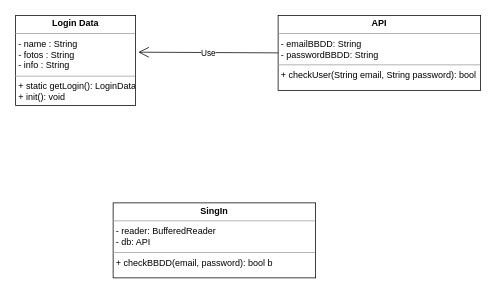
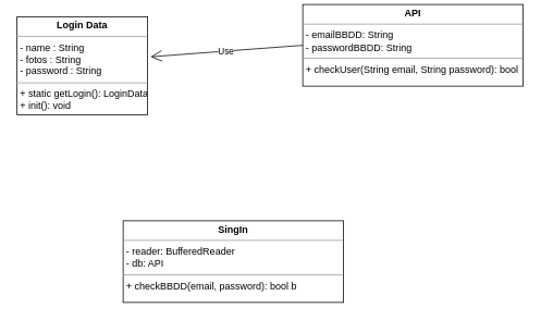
  <mxCell id="0" />
  <mxCell id="1" parent="0" />
- <mxCell id="2" value="&lt;p style=&quot;margin: 0px ; margin-top: 4px ; text-align: center&quot;&gt;&lt;b&gt;Login Data&lt;/b&gt;&lt;/p&gt;&lt;hr size=&quot;1&quot;&gt;&lt;p style=&quot;margin: 0px ; margin-left: 4px&quot;&gt;- name : String&lt;/p&gt;&lt;p style=&quot;margin: 0px ; margin-left: 4px&quot;&gt;- fotos : String&lt;/p&gt;&lt;p style=&quot;margin: 0px ; margin-left: 4px&quot;&gt;- info : String&lt;/p&gt;&lt;hr size=&quot;1&quot;&gt;&lt;p style=&quot;margin: 0px ; margin-left: 4px&quot;&gt;+ static getLogin(): LoginData&lt;/p&gt;&lt;p style=&quot;margin: 0px ; margin-left: 4px&quot;&gt;+ init(): void&lt;/p&gt;" style="verticalAlign=top;align=left;overflow=fill;fontSize=12;fontFamily=Helvetica;html=1;" vertex="1" parent="1"><mxGeometry x="20" y="20" width="160" height="120" as="geometry" /></mxCell>
+ <mxCell id="2" value="&lt;p style=&quot;margin: 0px ; margin-top: 4px ; text-align: center&quot;&gt;&lt;b&gt;Login Data&lt;/b&gt;&lt;/p&gt;&lt;hr size=&quot;1&quot;&gt;&lt;p style=&quot;margin: 0px ; margin-left: 4px&quot;&gt;- name : String&lt;/p&gt;&lt;p style=&quot;margin: 0px ; margin-left: 4px&quot;&gt;- fotos : String&lt;/p&gt;&lt;p style=&quot;margin: 0px ; margin-left: 4px&quot;&gt;- password : String&lt;/p&gt;&lt;hr size=&quot;1&quot;&gt;&lt;p style=&quot;margin: 0px ; margin-left: 4px&quot;&gt;+ static getLogin(): LoginData&lt;/p&gt;&lt;p style=&quot;margin: 0px ; margin-left: 4px&quot;&gt;+ init(): void&lt;/p&gt;" style="verticalAlign=top;align=left;overflow=fill;fontSize=12;fontFamily=Helvetica;html=1;" vertex="1" parent="1"><mxGeometry x="20" y="20" width="160" height="120" as="geometry" /></mxCell>
  <mxCell id="3" value="&lt;p style=&quot;margin: 0px ; margin-top: 4px ; text-align: center&quot;&gt;&lt;b&gt;SingIn&lt;/b&gt;&lt;/p&gt;&lt;hr size=&quot;1&quot;&gt;&lt;p style=&quot;margin: 0px ; margin-left: 4px&quot;&gt;- reader: BufferedReader&lt;/p&gt;&lt;p style=&quot;margin: 0px ; margin-left: 4px&quot;&gt;- db: API&lt;/p&gt;&lt;hr size=&quot;1&quot;&gt;&lt;p style=&quot;margin: 0px ; margin-left: 4px&quot;&gt;+ checkBBDD(email, password): bool b&lt;/p&gt;&lt;p style=&quot;margin: 0px ; margin-left: 4px&quot;&gt;&lt;br&gt;&lt;/p&gt;" style="verticalAlign=top;align=left;overflow=fill;fontSize=12;fontFamily=Helvetica;html=1;" vertex="1" parent="1"><mxGeometry x="150" y="270" width="270" height="100" as="geometry" /></mxCell>
- <mxCell id="4" value="&lt;p style=&quot;margin: 0px ; margin-top: 4px ; text-align: center&quot;&gt;&lt;b&gt;API&lt;/b&gt;&lt;/p&gt;&lt;hr size=&quot;1&quot;&gt;&lt;p style=&quot;margin: 0px ; margin-left: 4px&quot;&gt;- emailBBDD: String&lt;/p&gt;&lt;p style=&quot;margin: 0px ; margin-left: 4px&quot;&gt;- passwordBBDD: String&lt;/p&gt;&lt;hr size=&quot;1&quot;&gt;&lt;p style=&quot;margin: 0px ; margin-left: 4px&quot;&gt;+ checkUser(String email, String password): bool&lt;/p&gt;" style="verticalAlign=top;align=left;overflow=fill;fontSize=12;fontFamily=Helvetica;html=1;" vertex="1" parent="1"><mxGeometry x="370" y="20" width="270" height="100" as="geometry" /></mxCell>
+ <mxCell id="4" value="&lt;p style=&quot;margin: 0px ; margin-top: 4px ; text-align: center&quot;&gt;&lt;b&gt;API&lt;/b&gt;&lt;/p&gt;&lt;hr size=&quot;1&quot;&gt;&lt;p style=&quot;margin: 0px ; margin-left: 4px&quot;&gt;- emailBBDD: String&lt;/p&gt;&lt;p style=&quot;margin: 0px ; margin-left: 4px&quot;&gt;- passwordBBDD: String&lt;/p&gt;&lt;hr size=&quot;1&quot;&gt;&lt;p style=&quot;margin: 0px ; margin-left: 4px&quot;&gt;+ checkUser(String email, String password): bool&lt;/p&gt;" style="verticalAlign=top;align=left;overflow=fill;fontSize=12;fontFamily=Helvetica;html=1;" vertex="1" parent="1"><mxGeometry x="370" y="5" width="270" height="100" as="geometry" /></mxCell>
  <mxCell id="5" value="Use" style="endArrow=open;endSize=12;dashed=0;html=1;entryX=1.022;entryY=0.409;entryDx=0;entryDy=0;entryPerimeter=0;exitX=0;exitY=0.5;exitDx=0;exitDy=0;" edge="1" parent="1" source="4" target="2"><mxGeometry width="160" relative="1" as="geometry"><mxPoint x="540" y="310" as="sourcePoint" /><mxPoint x="700" y="310" as="targetPoint" /></mxGeometry></mxCell>
